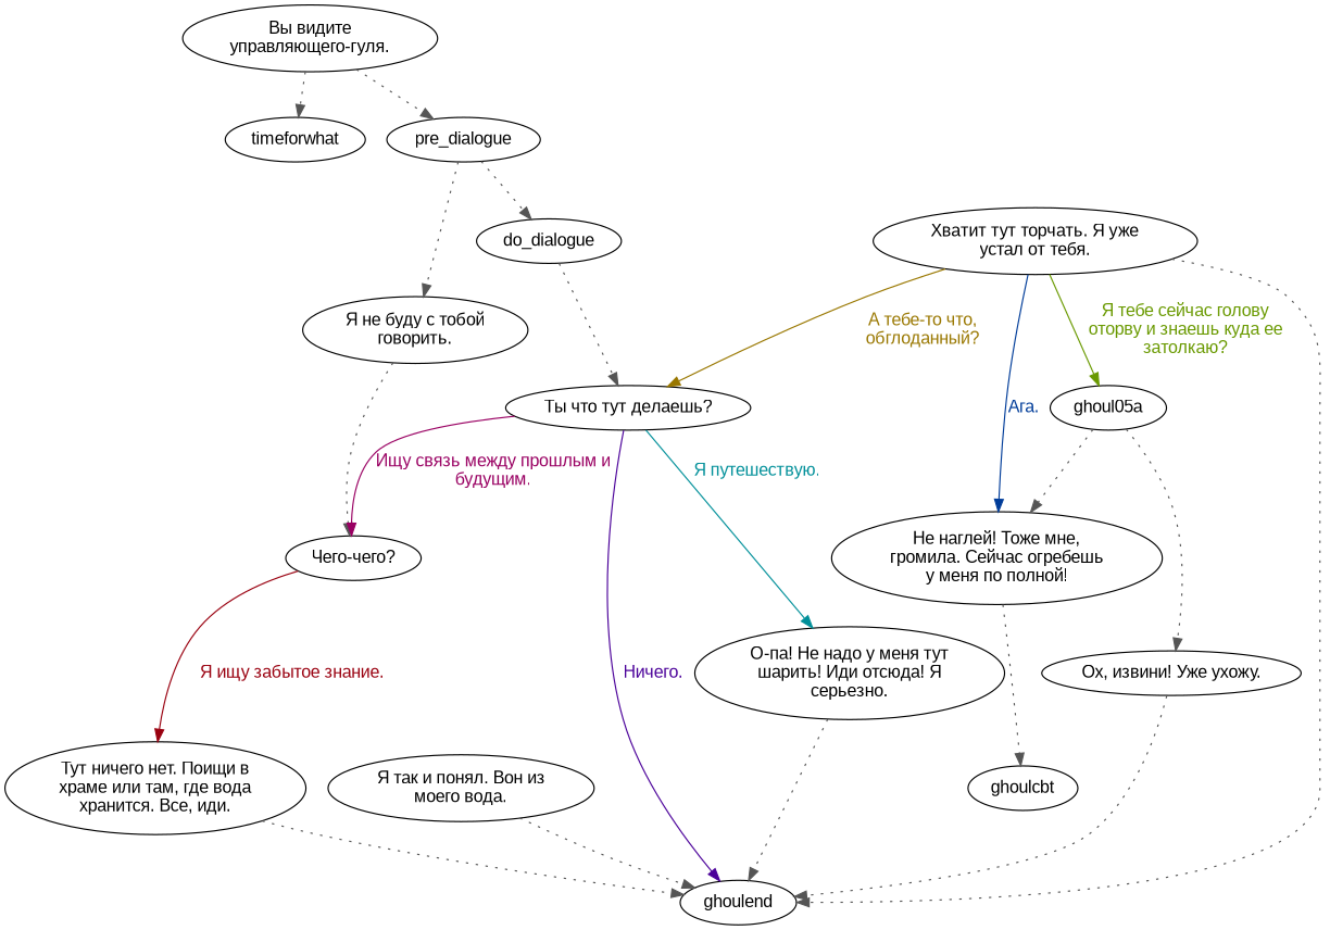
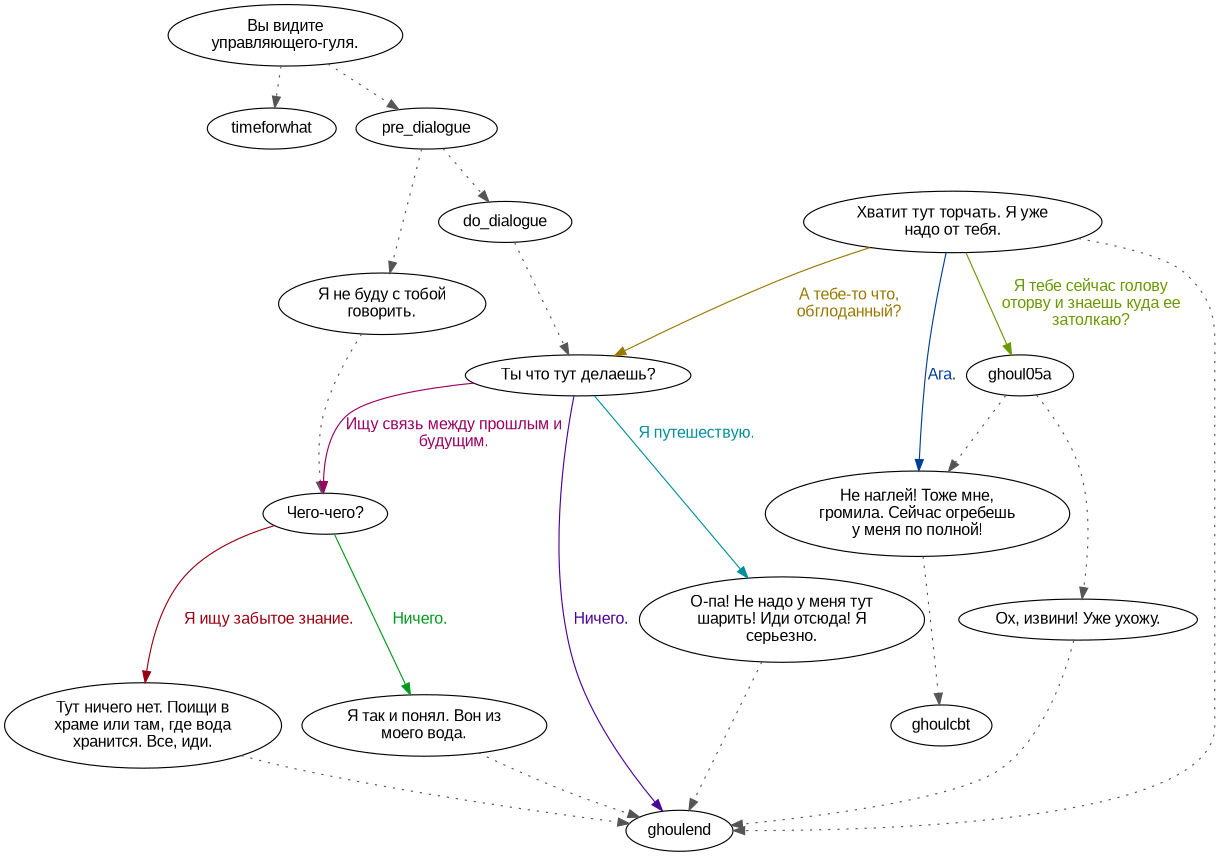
  digraph {
    fontname="Liberation Sans"
    node [color="#000000" fillcolor="#FFFFFF" fontname="Liberation Sans" style=filled]
    edge [color="#555555" fontname="Liberation Sans" style=dotted]
    n1 [label="Вы видите\nуправляющего-гуля."]
    timeforwhat
    pre_dialogue
    do_dialogue
    n5 [label="Я не буду с тобой\nговорить."]
    n6 [label="Ты что тут делаешь?"]
    n7 [label="Чего-чего?"]
    ghoulend
    n9 [label="О-па! Не надо у меня тут\nшарить! Иди отсюда! Я\nсерьезно."]
    n10 [label="Я так и понял. Вон из\nмоего вода."]
    n11 [label="Тут ничего нет. Поищи в\nхраме или там, где вода\nхранится. Все, иди."]
-   n12 [label="Хватит тут торчать. Я уже\nустал от тебя."]
+   n12 [label="Хватит тут торчать. Я уже\nнадо от тебя."]
    n13 [label="Не наглей! Тоже мне,\nгромила. Сейчас огребешь\nу меня по полной!"]
    ghoul05a
    ghoulcbt
    n16 [label="Ох, извини! Уже ухожу."]
    n1 -> timeforwhat
    n1 -> pre_dialogue
    pre_dialogue -> do_dialogue
    pre_dialogue -> n5
    do_dialogue -> n6
    n5 -> n7
    n6 -> n7 [color="#990062" fontcolor="#990062" label="Ищу связь между прошлым и\nбудущим." style=""]
    n6 -> ghoulend [color="#4A0099" fontcolor="#4A0099" label="Ничего." style=""]
    n6 -> n9 [color="#008F99" fontcolor="#008F99" label="Я путешествую." style=""]
+   n7 -> n10 [color="#00991D" fontcolor="#00991D" label="Ничего." style=""]
    n7 -> n11 [color="#99000F" fontcolor="#99000F" label="Я ищу забытое знание." style=""]
    n9 -> ghoulend
    n10 -> ghoulend
    n11 -> ghoulend
    n12 -> n6 [color="#997700" fontcolor="#997700" label="А тебе-то что,\nобглоданный?" style=""]
    n12 -> ghoulend
    n12 -> n13 [color="#003C99" fontcolor="#003C99" label="Ага." style=""]
    n12 -> ghoul05a [color="#699900" fontcolor="#699900" label="Я тебе сейчас голову\nоторву и знаешь куда ее\nзатолкаю?" style=""]
    n13 -> ghoulcbt
    ghoul05a -> n13
    ghoul05a -> n16
    n16 -> ghoulend
  }
